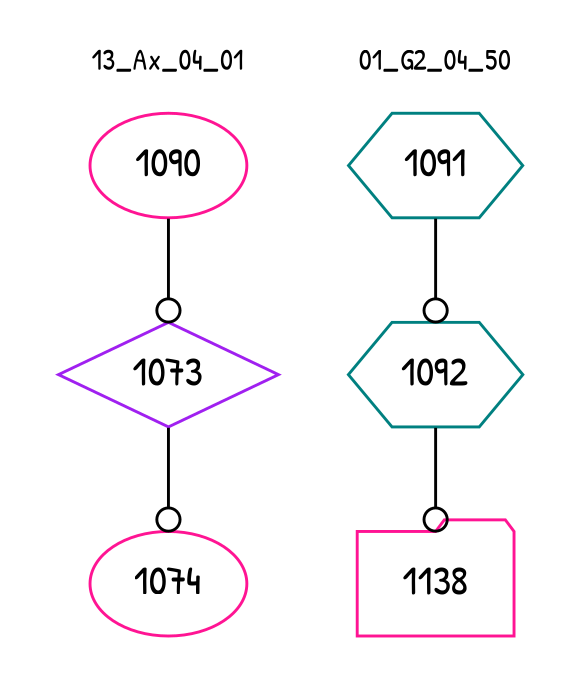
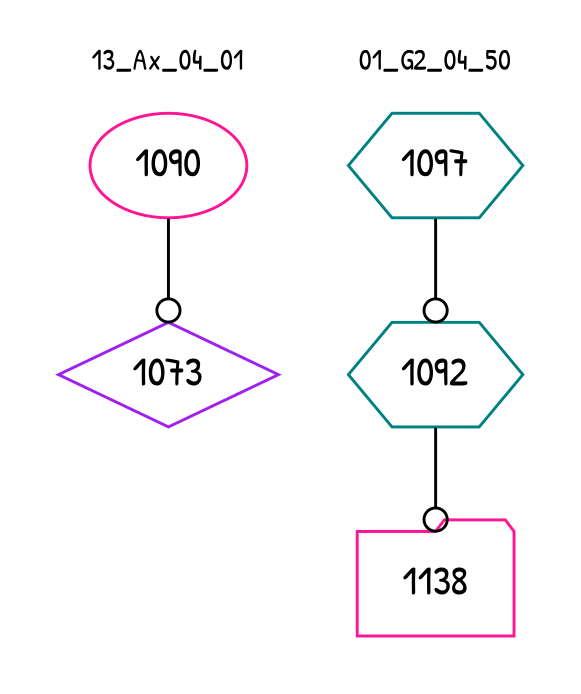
  digraph {
    fontname="Patrick Hand"
    node [color=deeppink fontname="Patrick Hand" shape=ellipse]
    edge [arrowhead=odot color=black fontname="Patrick Hand"]
    n1 [label=1090]
    n2 [color=purple label=1073 shape=diamond]
-   n3 [label=1074]
-   n4 [color=teal label=1091 shape=hexagon]
+   n4 [color=teal label=1097 shape=hexagon]
    n5 [color=teal label=1092 shape=hexagon]
    n6 [label=1138 shape=folder]
    subgraph cluster_1 {
      color=white
      fontsize=10
      label="13_Ax_04_01"
      n1
      n2
-     n3
    }
    subgraph cluster_2 {
      color=white
      fontsize=10
      label="01_G2_04_50"
      n4
      n5
      n6
    }
    n1 -> n2
-   n2 -> n3
    n4 -> n5
    n5 -> n6
  }
